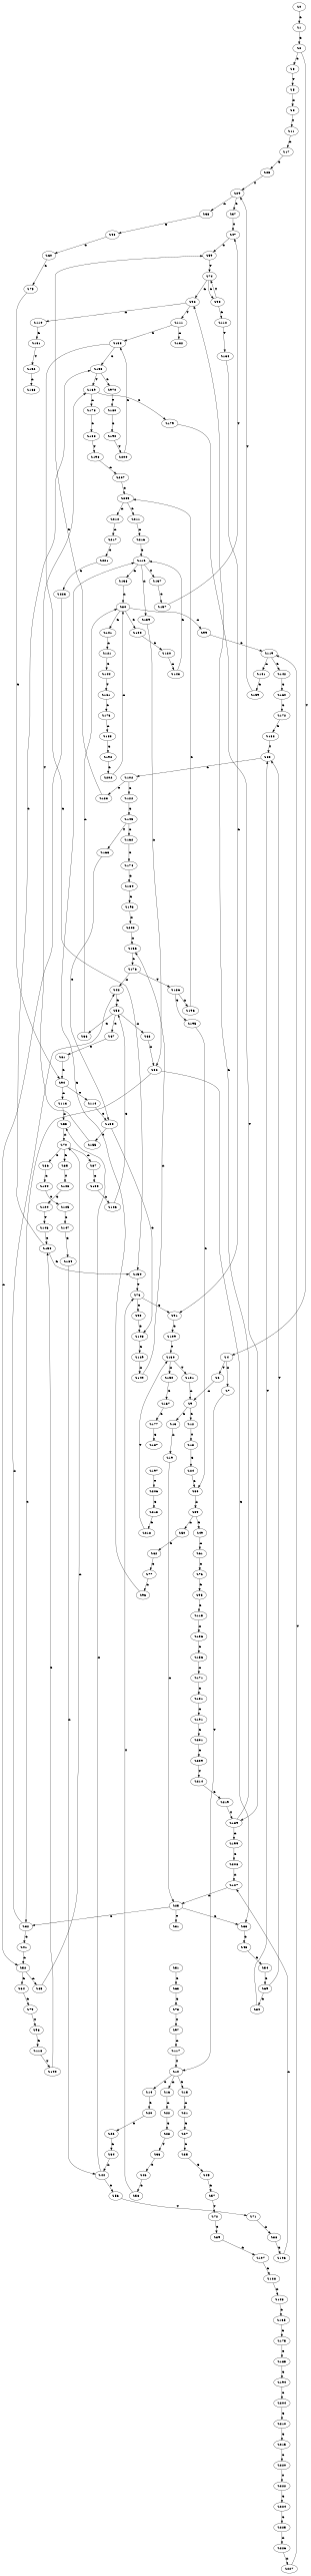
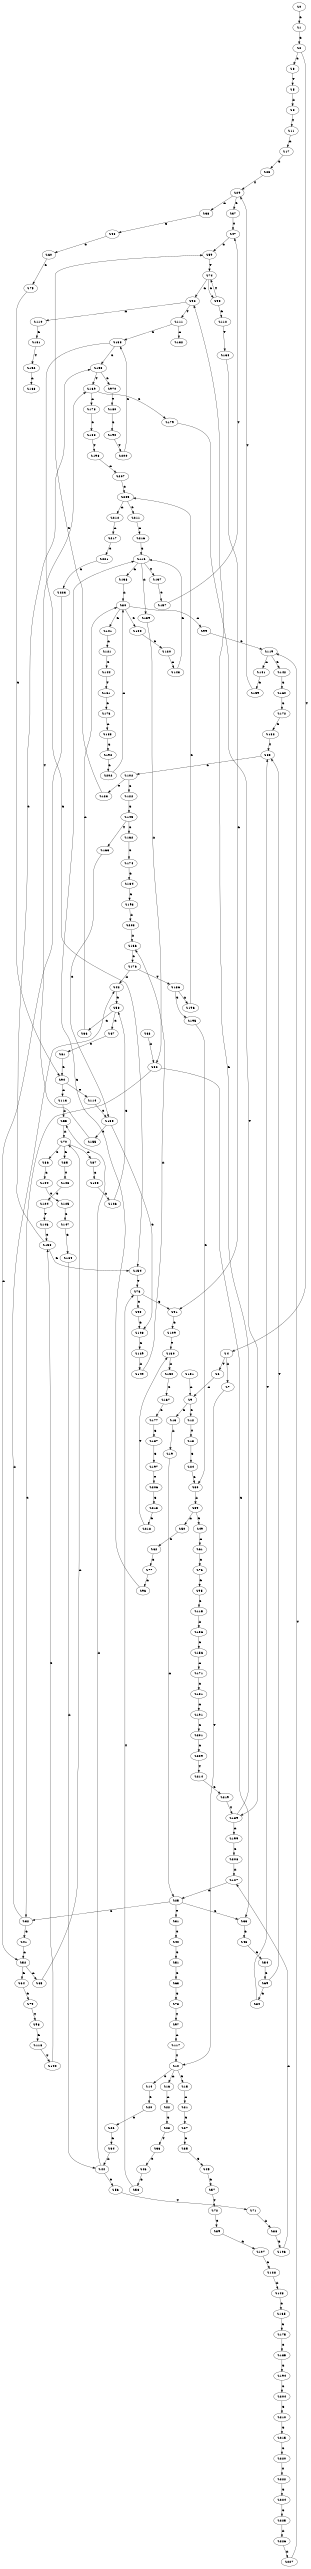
  strict digraph {
    S0
    S1
    S2
    S3
    S4
    S5
    S6
    S7
    S8
    S9
    S10
    S11
    S12
    S13
    S14
    S15
    S16
    S17
    S18
    S19
    S20
    S21
    S22
    S23
    S24
    S25
    S26
    S27
    S28
    S29
    S30
    S31
    S32
    S33
    S34
    S35
    S36
    S37
    S38
    S39
+   S40
    S41
    S42
    S43
    S44
    S45
    S46
    S47
    S48
    S49
    S50
    S51
    S52
    S53
    S54
    S55
    S56
    S57
    S58
    S59
    S60
    S61
    S62
    S63
    S64
    S65
    S66
    S67
    S68
    S69
    S70
    S71
    S72
    S73
    S74
    S75
    S76
    S77
    S78
    S79
    S80
    S81
    S82
    S83
    S84
    S85
    S86
    S87
    S88
    S89
    S90
    S91
    S92
    S93
    S94
    S95
    S96
    S97
    S98
    S99
    S100
    S101
    S102
    S103
    S104
    S105
    S106
    S107
    S108
    S109
    S110
    S111
    S112
    S113
    S114
    S115
    S116
    S117
    S118
    S119
    S120
    S121
    S122
    S123
    S124
    S125
    S126
    S127
    S128
    S129
    S130
    S131
    S132
    S133
    S134
    S135
    S136
    S137
    S138
    S139
    S140
    S141
    S142
    S143
    S144
    S145
    S146
    S147
    S148
    S149
    S150
    S151
    S152
    S153
    S154
    S155
    S156
    S157
    S158
    S159
    S160
    S161
    S162
    S163
    S164
    S165
    S166
    S167
    S168
    S169
    n171 [label=S970]
    S171
    S172
    S173
    S174
    S175
    S176
    S177
    S178
    S179
    S180
    S181
    S182
    S183
    S184
    S185
    S186
    S187
    S188
    S189
    S190
    S191
    S192
    S193
    S194
    S195
    S196
    S197
    S198
    S199
    S200
    S201
    S202
    S203
    S204
    S205
    S206
    S207
    S208
    S209
    S210
    S211
    S212
    S213
    S214
    S215
    S216
    S217
    S218
    S219
    S220
    S221
    S222
    S223
    S224
    S225
    S226
    S227
    S0 -> S1 [label=G]
    S1 -> S2 [label=G]
    S2 -> S3 [label=C]
    S2 -> S4 [label=T]
    S3 -> S5 [label=T]
    S4 -> S6 [label=T]
    S4 -> S7 [label=A]
    S5 -> S8 [label=A]
    S6 -> S9 [label=A]
    S7 -> S10 [label=T]
    S8 -> S11 [label=T]
    S9 -> S12 [label=C]
    S9 -> S13 [label=G]
    S10 -> S14 [label=C]
    S10 -> S15 [label=G]
    S10 -> S16 [label=A]
    S11 -> S17 [label=A]
    S12 -> S18 [label=T]
    S13 -> S19 [label=A]
    S14 -> S20 [label=C]
    S15 -> S21 [label=A]
    S16 -> S22 [label=A]
    S17 -> S23 [label=G]
    S18 -> S24 [label=G]
    S19 -> S25 [label=A]
    S20 -> S26 [label=C]
    S21 -> S27 [label=G]
    S22 -> S28 [label=G]
    S23 -> S29 [label=T]
    S24 -> S30 [label=C]
    S25 -> S31 [label=T]
    S25 -> S32 [label=C]
    S25 -> S33 [label=G]
    S26 -> S34 [label=G]
    S27 -> S35 [label=C]
    S28 -> S36 [label=T]
    S29 -> S37 [label=C]
    S29 -> S38 [label=A]
    S30 -> S39 [label=A]
+   S31 -> S40 [label=C]
    S32 -> S41 [label=G]
    S32 -> S42 [label=A]
    S33 -> S43 [label=G]
    S34 -> S44 [label=A]
    S35 -> S45 [label=G]
    S36 -> S46 [label=C]
    S37 -> S47 [label=T]
    S38 -> S48 [label=G]
    S39 -> S49 [label=G]
    S39 -> S50 [label=A]
+   S40 -> S51 [label=G]
    S41 -> S52 [label=A]
    S42 -> S53 [label=G]
    S43 -> S54 [label=G]
    S44 -> S55 [label=A]
    S44 -> S56 [label=C]
    S45 -> S57 [label=G]
    S46 -> S58 [label=G]
    S47 -> S59 [label=C]
    S48 -> S60 [label=C]
    S49 -> S61 [label=A]
    S50 -> S62 [label=C]
    S51 -> S63 [label=G]
    S52 -> S64 [label=G]
    S52 -> S65 [label=A]
    S53 -> S66 [label=G]
    S53 -> S67 [label=C]
-   S53 -> S68 [label=A]
    S54 -> S69 [label=G]
    S55 -> S70 [label=A]
    S56 -> S71 [label=T]
    S57 -> S72 [label=T]
    S58 -> S73 [label=T]
    S59 -> S74 [label=T]
    S60 -> S75 [label=C]
    S61 -> S76 [label=C]
    S62 -> S77 [label=C]
    S63 -> S78 [label=G]
    S64 -> S79 [label=G]
    S65 -> S70 [label=A]
    S66 -> S80 [label=A]
    S67 -> S81 [label=C]
    S68 -> S82 [label=A]
    S69 -> S83 [label=T]
    S69 -> S84 [label=G]
    S70 -> S85 [label=G]
    S70 -> S86 [label=C]
    S70 -> S87 [label=A]
    S71 -> S88 [label=A]
    S72 -> S89 [label=C]
    S73 -> S90 [label=C]
    S73 -> S91 [label=G]
    S74 -> S92 [label=G]
    S74 -> S93 [label=C]
    S75 -> S94 [label=G]
    S76 -> S95 [label=G]
    S77 -> S96 [label=A]
    S78 -> S97 [label=T]
    S79 -> S98 [label=T]
    S80 -> S99 [label=A]
    S80 -> S100 [label=C]
    S80 -> S101 [label=G]
    S81 -> S94 [label=G]
    S82 -> S32 [label=C]
    S82 -> S33 [label=G]
    S83 -> S102 [label=C]
    S84 -> S83 [label=T]
    S85 -> S103 [label=T]
    S86 -> S104 [label=C]
    S87 -> S105 [label=C]
    S88 -> S106 [label=G]
    S89 -> S107 [label=G]
    S90 -> S108 [label=G]
    S91 -> S109 [label=G]
    S92 -> S110 [label=A]
    S92 -> S111 [label=T]
    S93 -> S74 [label=T]
    S93 -> S112 [label=G]
    S94 -> S113 [label=A]
    S94 -> S114 [label=T]
    S95 -> S115 [label=G]
    S96 -> S116 [label=G]
    S97 -> S117 [label=A]
    S98 -> S118 [label=G]
    S99 -> S119 [label=C]
    S100 -> S120 [label=C]
    S101 -> S121 [label=A]
    S102 -> S122 [label=C]
    S102 -> S123 [label=T]
    S103 -> S124 [label=G]
    S104 -> S125 [label=C]
    S105 -> S126 [label=A]
    S106 -> S127 [label=A]
    S107 -> S128 [label=C]
    S108 -> S129 [label=G]
    S109 -> S130 [label=T]
    S110 -> S131 [label=G]
    S111 -> S132 [label=A]
    S111 -> S133 [label=C]
    S112 -> S134 [label=T]
    S113 -> S55 [label=A]
    S114 -> S135 [label=C]
    S115 -> S136 [label=A]
    S116 -> S137 [label=T]
    S116 -> S138 [label=G]
    S116 -> S139 [label=A]
    S117 -> S10 [label=T]
    S118 -> S140 [label=T]
    S119 -> S141 [label=A]
    S119 -> S142 [label=G]
    S120 -> S143 [label=A]
    S121 -> S144 [label=G]
    S122 -> S145 [label=G]
    S123 -> S59 [label=C]
    S124 -> S146 [label=T]
    S125 -> S147 [label=C]
    S126 -> S53 [label=G]
    S127 -> S25 [label=A]
    S128 -> S148 [label=A]
    S129 -> S149 [label=A]
    S130 -> S150 [label=A]
-   S130 -> S151 [label=T]
    S131 -> S152 [label=T]
    S133 -> S153 [label=C]
    S133 -> S154 [label=G]
    S134 -> S91 [label=G]
    S135 -> S108 [label=G]
    S135 -> S155 [label=C]
    S136 -> S156 [label=C]
    S137 -> S157 [label=C]
    S138 -> S80 [label=A]
    S139 -> S82 [label=A]
    S140 -> S158 [label=C]
    S141 -> S159 [label=G]
    S142 -> S160 [label=G]
    S143 -> S116 [label=G]
    S144 -> S161 [label=T]
    S145 -> S162 [label=C]
    S145 -> S163 [label=T]
    S146 -> S158 [label=C]
    S147 -> S164 [label=G]
    S148 -> S165 [label=C]
    S149 -> S166 [label=A]
    S150 -> S167 [label=C]
    S151 -> S9 [label=A]
    S152 -> S168 [label=A]
    S153 -> S169 [label=T]
    S153 -> n171 [label=C]
    S154 -> S73 [label=T]
    S155 -> S169 [label=T]
    S156 -> S171 [label=A]
    S157 -> S47 [label=T]
    S158 -> S153 [label=C]
    S158 -> S154 [label=G]
    S159 -> S29 [label=T]
    S160 -> S172 [label=G]
    S161 -> S173 [label=C]
    S162 -> S174 [label=C]
    S163 -> S135 [label=C]
    S164 -> S44 [label=A]
    S165 -> S175 [label=G]
    S166 -> S176 [label=C]
    S167 -> S177 [label=C]
    S169 -> S178 [label=A]
    S169 -> S179 [label=C]
    n171 -> S180 [label=T]
    S171 -> S181 [label=C]
    S172 -> S182 [label=G]
    S173 -> S183 [label=A]
    S174 -> S184 [label=G]
    S175 -> S185 [label=C]
    S176 -> S42 [label=A]
    S176 -> S186 [label=T]
    S177 -> S187 [label=G]
    S178 -> S188 [label=C]
    S179 -> S189 [label=T]
    S180 -> S190 [label=G]
    S181 -> S191 [label=A]
    S182 -> S83 [label=T]
    S183 -> S192 [label=G]
    S184 -> S193 [label=G]
    S185 -> S194 [label=G]
    S186 -> S195 [label=G]
    S186 -> S196 [label=A]
+   S187 -> S197 [label=G]
    S188 -> S198 [label=T]
    S189 -> S92 [label=G]
    S189 -> S199 [label=A]
    S190 -> S200 [label=T]
    S191 -> S201 [label=C]
    S192 -> S202 [label=G]
    S193 -> S203 [label=A]
    S194 -> S204 [label=C]
    S195 -> S30 [label=C]
    S196 -> S205 [label=C]
    S197 -> S206 [label=T]
    S198 -> S207 [label=A]
    S199 -> S208 [label=G]
    S200 -> S133 [label=C]
    S201 -> S209 [label=C]
    S202 -> S80 [label=A]
    S203 -> S166 [label=A]
    S204 -> S210 [label=G]
    S205 -> S211 [label=C]
    S205 -> S212 [label=A]
    S206 -> S213 [label=G]
    S207 -> S205 [label=C]
    S208 -> S127 [label=A]
    S209 -> S214 [label=T]
    S210 -> S215 [label=G]
    S211 -> S216 [label=A]
    S212 -> S217 [label=A]
    S213 -> S218 [label=G]
    S214 -> S219 [label=C]
    S215 -> S220 [label=C]
    S216 -> S116 [label=G]
    S217 -> S221 [label=C]
    S218 -> S130 [label=T]
    S219 -> S189 [label=T]
    S220 -> S222 [label=T]
    S221 -> S223 [label=G]
    S222 -> S224 [label=G]
    S223 -> S52 [label=A]
    S224 -> S225 [label=G]
    S225 -> S226 [label=A]
    S226 -> S227 [label=A]
    S227 -> S119 [label=T]
  }
